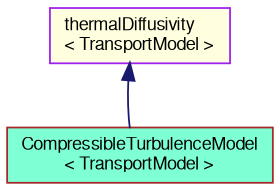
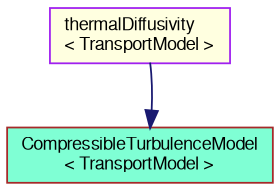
  digraph {
    node [fontname=FreeSans fontsize=10 shape=record style=filled]
    n1 [color=purple fillcolor=lightyellow fontcolor=black height=0.2 label="thermalDiffusivity\l\< TransportModel \>" width=0.4]
    n2 [color=brown height=0.2 label="CompressibleTurbulenceModel\l\< TransportModel \>" width=0.4 fillcolor=aquamarine]
-   n1 -> n2 [color=midnightblue dir=back fontname=FreeSans fontsize=10 labelfontname=FreeSans labelfontsize=10 style=solid]
+   n2 -> n1 [color=midnightblue dir=back fontname=FreeSans fontsize=10 labelfontname=FreeSans labelfontsize=10 style=solid]
  }
